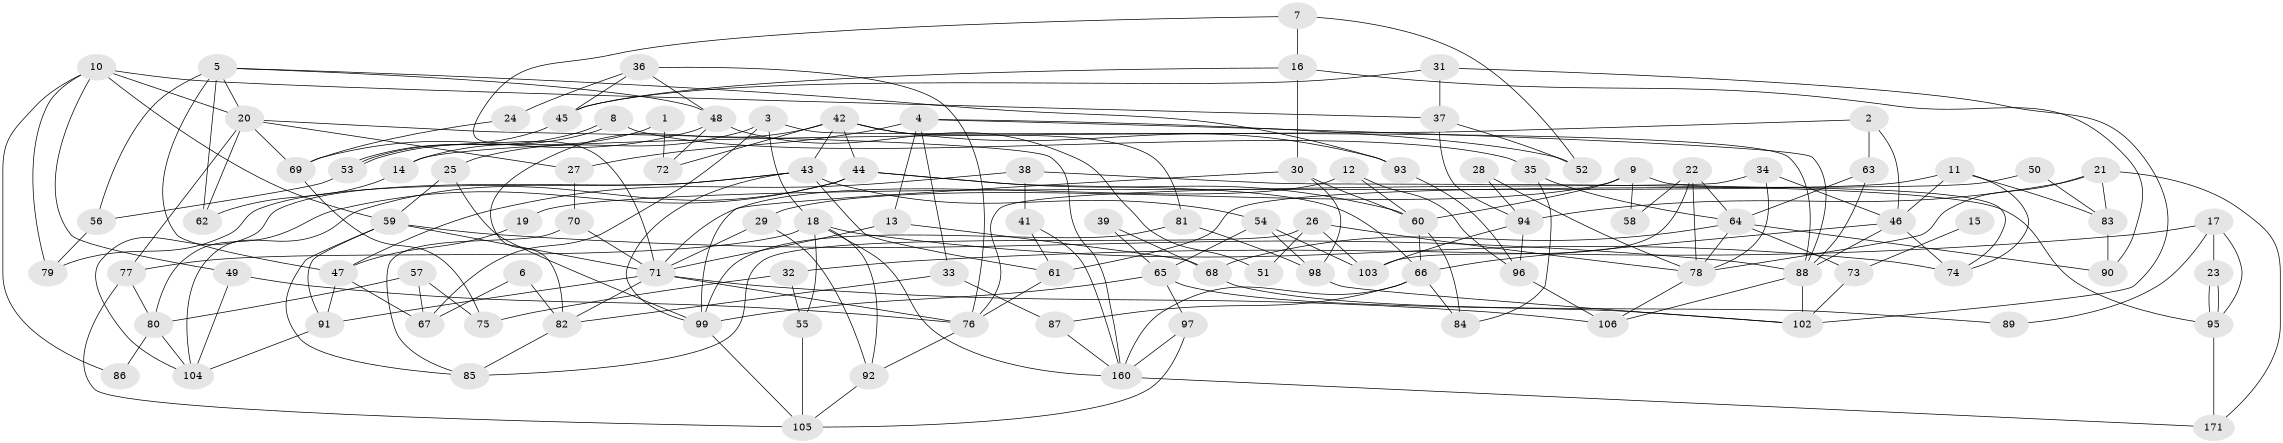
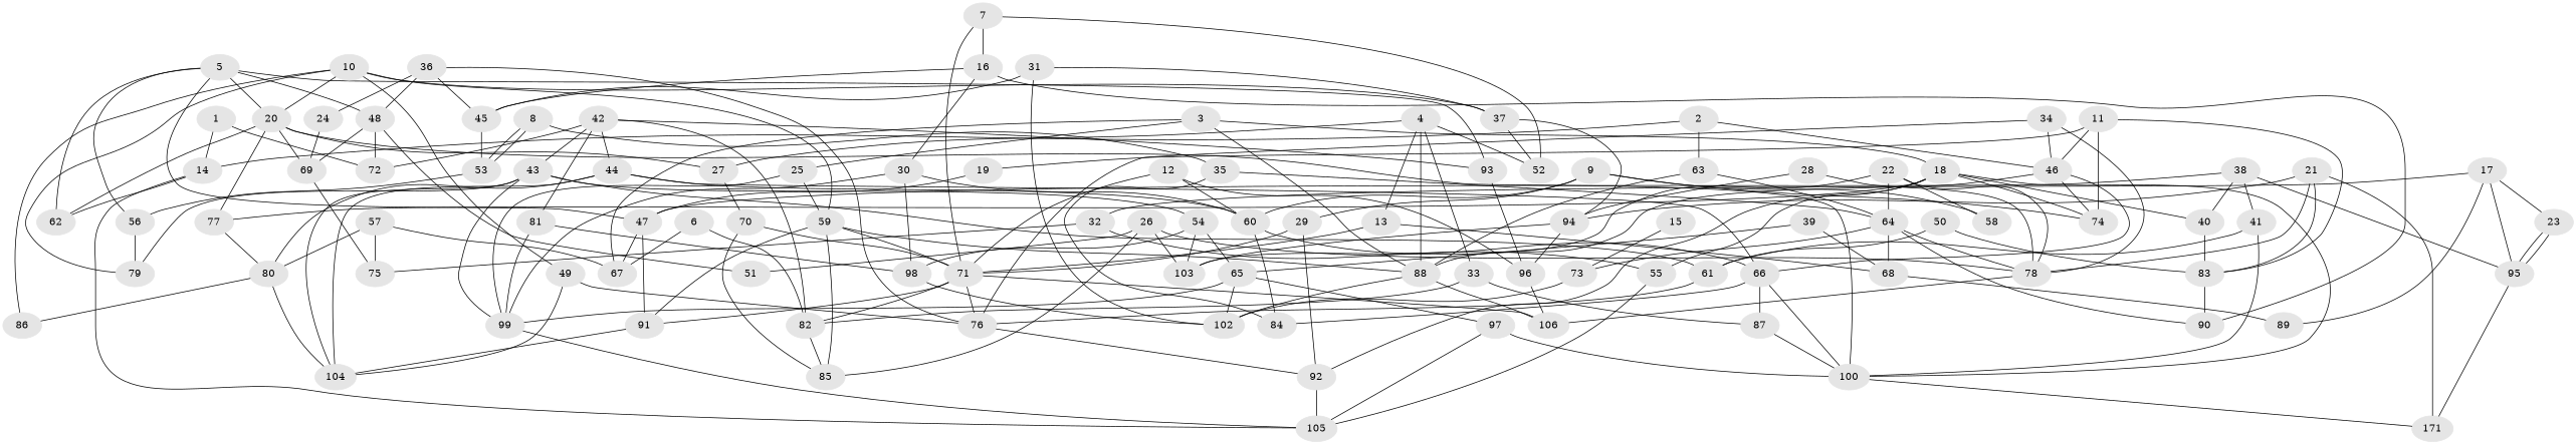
  graph {
    node [color=gray90 style=filled]
    1
    14
    72
    62
    105
    2
    46
    63
    88
    74
    66
    64
    3
    18
    25
    67
+   40
    55
    77
    92
-   100 [label=160]
+   100
    59
    99
    102
    106
    4
    13
    27
    33
    52
    71
    68
    70
    82
    87
    5
    20
    47
    48
    56
    93
    69
    24
    91
    51
    79
    96
    6
    85
    7
    16
    45
    30
    90
    76
    8
    35
    53
    34
    78
    84
    9
    29
    58
    60
    10
    37
    49
    86
    94
    104
    11
    19
    83
    12
    89
    15
    73
    98
    17
    23
    32
    95
    75
    n85 [label=171]
    80
    21
    103
    22
    26
    28
    31
    36
    38
    41
    61
    39
    65
    97
    42
    43
    44
    81
    54
    50
    57
    1 -- 14
    1 -- 72
    14 -- 62
-   77 -- 105
+   14 -- 105
    2 -- 14
    2 -- 46
    2 -- 63
    46 -- 88
    46 -- 74
    46 -- 66
    63 -- 88
    63 -- 64
    88 -- 102
    88 -- 106
    66 -- 100
    66 -- 87
    66 -- 84
    64 -- 68
    64 -- 90
    64 -- 78
    64 -- 73
    3 -- 88
    3 -- 18
    3 -- 25
    3 -- 67
    18 -- 74
+   18 -- 40
    18 -- 55
    18 -- 77
    18 -- 92
    18 -- 100
    25 -- 59
    25 -- 99
+   40 -- 83
    55 -- 105
    77 -- 80
    92 -- 105
    100 -- n85
    59 -- 88
    59 -- 71
    59 -- 91
    59 -- 85
    99 -- 105
    4 -- 88
    4 -- 13
    4 -- 27
    4 -- 33
    4 -- 52
    13 -- 71
    13 -- 68
    27 -- 70
    33 -- 82
    33 -- 87
    71 -- 106
    71 -- 82
    71 -- 91
    71 -- 76
    68 -- 89
    70 -- 71
    70 -- 85
    82 -- 85
    87 -- 100
    5 -- 62
    5 -- 20
    5 -- 47
    5 -- 48
    5 -- 56
    5 -- 93
    20 -- 62
    20 -- 77
    20 -- 100
    20 -- 27
    20 -- 69
    47 -- 67
    47 -- 91
    48 -- 72
    48 -- 69
    48 -- 51
    56 -- 79
    93 -- 96
    69 -- 75
    24 -- 69
    91 -- 104
    96 -- 106
    6 -- 67
    6 -- 82
    7 -- 52
    7 -- 71
    7 -- 16
    16 -- 45
    16 -- 30
    16 -- 90
    45 -- 53
    30 -- 99
    30 -- 60
    30 -- 98
    76 -- 92
    8 -- 35
    8 -- 53
    8 -- 53
    35 -- 64
    35 -- 84
    53 -- 56
    34 -- 46
    34 -- 76
    34 -- 78
    78 -- 106
    9 -- 74
    9 -- 29
    9 -- 58
    9 -- 60
    29 -- 92
    29 -- 71
    60 -- 66
    60 -- 84
    10 -- 59
    10 -- 20
    10 -- 79
    10 -- 37
    10 -- 49
    10 -- 86
    37 -- 52
    37 -- 94
    49 -- 76
    49 -- 104
    94 -- 96
    94 -- 103
    11 -- 46
    11 -- 74
    11 -- 19
    11 -- 83
    19 -- 47
    83 -- 90
    12 -- 71
    12 -- 96
    12 -- 60
    15 -- 73
    73 -- 102
    98 -- 102
    17 -- 89
    17 -- 23
    17 -- 32
    17 -- 95
    23 -- 95
    23 -- 95
    32 -- 55
    32 -- 75
    95 -- n85
    80 -- 86
    80 -- 104
    21 -- 78
    21 -- 94
    21 -- 83
    21 -- n85
    22 -- 64
    22 -- 78
    22 -- 58
    22 -- 103
    26 -- 51
    26 -- 85
    26 -- 78
    26 -- 103
    28 -- 78
    28 -- 94
    31 -- 102
    31 -- 45
    31 -- 37
    36 -- 48
    36 -- 24
    36 -- 45
    36 -- 76
+   38 -- 40
    38 -- 47
    38 -- 95
    38 -- 41
    41 -- 100
    41 -- 61
    61 -- 76
    39 -- 68
    39 -- 65
    65 -- 99
    65 -- 102
    65 -- 97
    97 -- 105
    97 -- 100
    42 -- 72
    42 -- 82
    42 -- 93
    42 -- 43
    42 -- 44
    42 -- 81
    43 -- 99
    43 -- 79
    43 -- 104
    43 -- 61
    43 -- 54
    44 -- 66
    44 -- 60
    44 -- 104
    44 -- 80
    81 -- 99
    81 -- 98
    54 -- 98
    54 -- 103
    54 -- 65
    50 -- 83
    50 -- 61
    57 -- 67
    57 -- 75
    57 -- 80
  }
